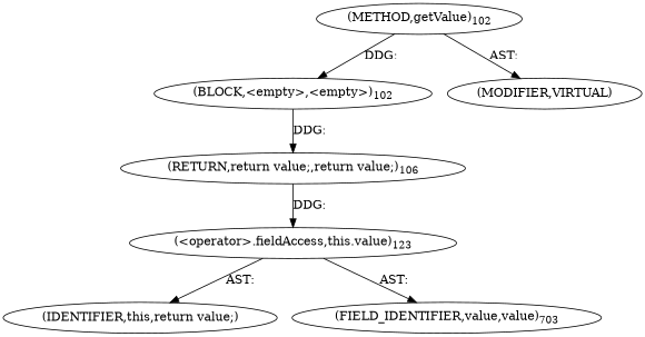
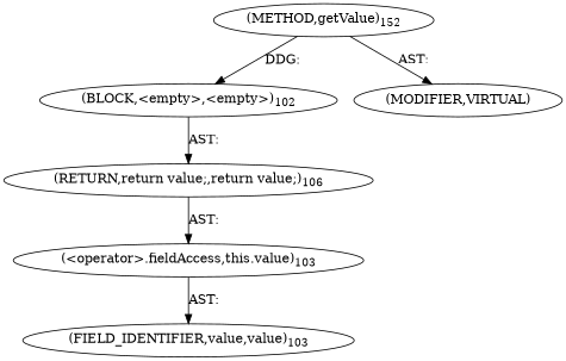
  digraph {
-   n1 [label=<(METHOD,getValue)<SUB>102</SUB>>]
+   n1 [label=<(METHOD,getValue)<SUB>152</SUB>>]
    n2 [label=<(BLOCK,&lt;empty&gt;,&lt;empty&gt;)<SUB>102</SUB>>]
    n3 [label=<(MODIFIER,VIRTUAL)>]
    n4 [label=<(RETURN,return value;,return value;)<SUB>106</SUB>>]
-   n5 [label=<(&lt;operator&gt;.fieldAccess,this.value)<SUB>123</SUB>>]
-   n6 [label=<(IDENTIFIER,this,return value;)>]
-   n7 [label=<(FIELD_IDENTIFIER,value,value)<SUB>703</SUB>>]
+   n5 [label=<(&lt;operator&gt;.fieldAccess,this.value)<SUB>103</SUB>>]
+   n7 [label=<(FIELD_IDENTIFIER,value,value)<SUB>103</SUB>>]
    n1 -> n2 [label="DDG: "]
    n1 -> n3 [label="AST: "]
-   n2 -> n4 [label="DDG: "]
-   n4 -> n5 [label="DDG: "]
-   n5 -> n6 [label="AST: "]
+   n2 -> n4 [label="AST: "]
+   n4 -> n5 [label="AST: "]
    n5 -> n7 [label="AST: "]
  }
